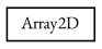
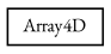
  digraph {
    rankdir=LR
    fontname="EB Garamond"
-   n1 [color=black fillcolor=white fontname="EB Garamond" fontsize=10 height=0.2 label=Array2D shape=record style=filled width=0.4]
+   n1 [color=black fillcolor=white fontname="EB Garamond" fontsize=10 height=0.2 label=Array4D shape=record style=filled width=0.4]
  }
